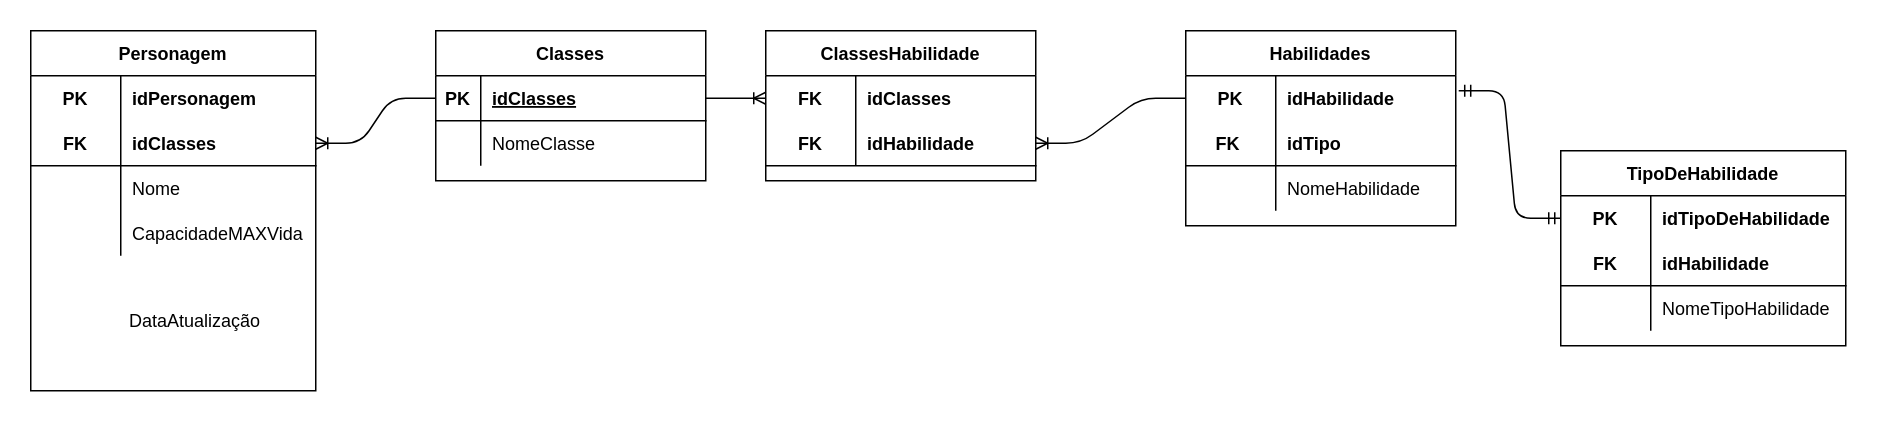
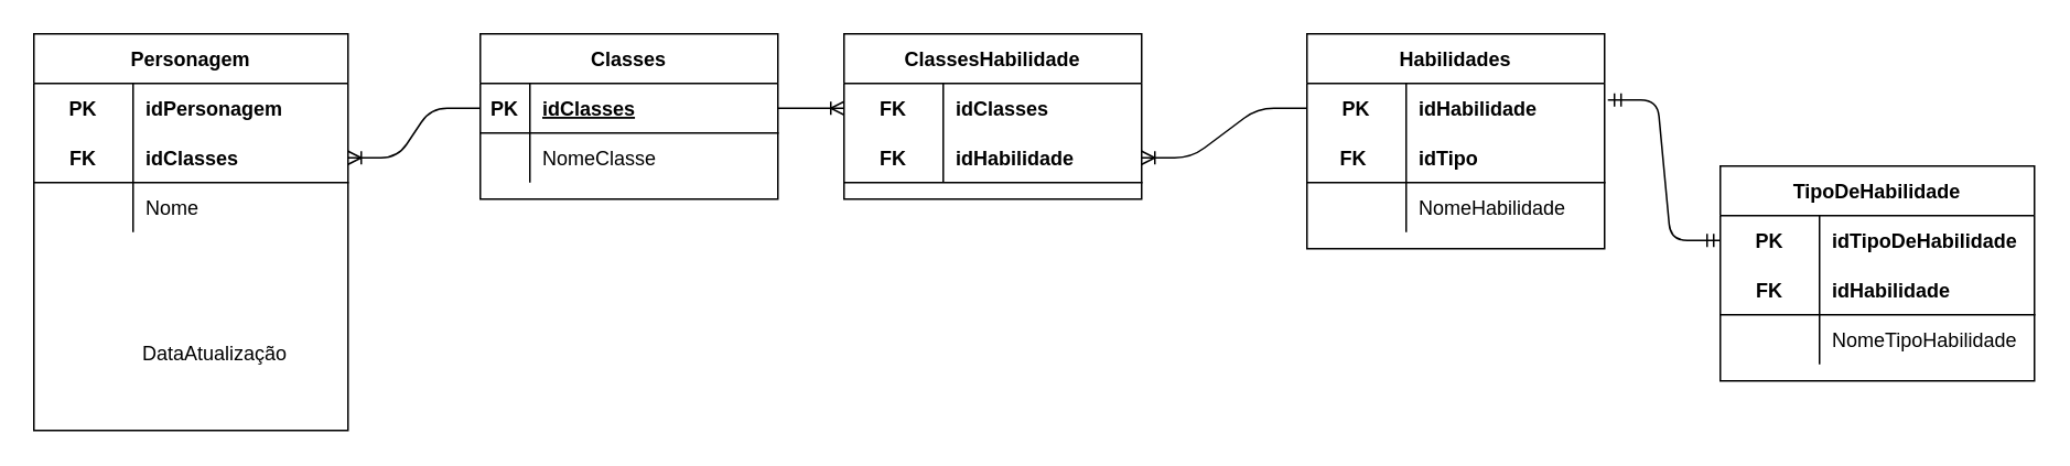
  <mxCell id="0" />
  <mxCell id="1" parent="0" />
  <mxCell id="2" value="Personagem" style="shape=table;startSize=30;container=1;collapsible=1;childLayout=tableLayout;fixedRows=1;rowLines=0;fontStyle=1;align=center;resizeLast=1;" vertex="1" parent="1"><mxGeometry x="20" y="20" width="190" height="240" as="geometry" /></mxCell>
  <mxCell id="3" value="" style="shape=partialRectangle;collapsible=0;dropTarget=0;pointerEvents=0;fillColor=none;top=0;left=0;bottom=0;right=0;points=[[0,0.5],[1,0.5]];portConstraint=eastwest;" vertex="1" parent="2"><mxGeometry y="30" width="190" height="30" as="geometry" /></mxCell>
  <mxCell id="4" value="PK" style="shape=partialRectangle;connectable=0;fillColor=none;top=0;left=0;bottom=0;right=0;fontStyle=1;overflow=hidden;" vertex="1" parent="3"><mxGeometry width="60" height="30" as="geometry" /></mxCell>
  <mxCell id="5" value="idPersonagem" style="shape=partialRectangle;connectable=0;fillColor=none;top=0;left=0;bottom=0;right=0;align=left;spacingLeft=6;fontStyle=1;overflow=hidden;" vertex="1" parent="3"><mxGeometry x="60" width="130" height="30" as="geometry" /></mxCell>
  <mxCell id="6" value="" style="shape=partialRectangle;collapsible=0;dropTarget=0;pointerEvents=0;fillColor=none;top=0;left=0;bottom=1;right=0;points=[[0,0.5],[1,0.5]];portConstraint=eastwest;" vertex="1" parent="2"><mxGeometry y="60" width="190" height="30" as="geometry" /></mxCell>
  <mxCell id="7" value="FK" style="shape=partialRectangle;connectable=0;fillColor=none;top=0;left=0;bottom=0;right=0;fontStyle=1;overflow=hidden;" vertex="1" parent="6"><mxGeometry width="60" height="30" as="geometry" /></mxCell>
  <mxCell id="8" value="idClasses" style="shape=partialRectangle;connectable=0;fillColor=none;top=0;left=0;bottom=0;right=0;align=left;spacingLeft=6;fontStyle=1;overflow=hidden;" vertex="1" parent="6"><mxGeometry x="60" width="130" height="30" as="geometry" /></mxCell>
  <mxCell id="9" value="" style="shape=partialRectangle;collapsible=0;dropTarget=0;pointerEvents=0;fillColor=none;top=0;left=0;bottom=0;right=0;points=[[0,0.5],[1,0.5]];portConstraint=eastwest;" vertex="1" parent="2"><mxGeometry y="90" width="190" height="30" as="geometry" /></mxCell>
  <mxCell id="10" value="" style="shape=partialRectangle;connectable=0;fillColor=none;top=0;left=0;bottom=0;right=0;editable=1;overflow=hidden;" vertex="1" parent="9"><mxGeometry width="60" height="30" as="geometry" /></mxCell>
  <mxCell id="11" value="Nome" style="shape=partialRectangle;connectable=0;fillColor=none;top=0;left=0;bottom=0;right=0;align=left;spacingLeft=6;overflow=hidden;" vertex="1" parent="9"><mxGeometry x="60" width="130" height="30" as="geometry" /></mxCell>
  <mxCell id="12" value="" style="shape=partialRectangle;collapsible=0;dropTarget=0;pointerEvents=0;fillColor=none;top=0;left=0;bottom=0;right=0;points=[[0,0.5],[1,0.5]];portConstraint=eastwest;" vertex="1" parent="2"><mxGeometry y="120" width="190" height="30" as="geometry" /></mxCell>
  <mxCell id="13" value="" style="shape=partialRectangle;connectable=0;fillColor=none;top=0;left=0;bottom=0;right=0;editable=1;overflow=hidden;" vertex="1" parent="12"><mxGeometry width="60" height="30" as="geometry" /></mxCell>
- <mxCell id="14" value="CapacidadeMAXVida" style="shape=partialRectangle;connectable=0;fillColor=none;top=0;left=0;bottom=0;right=0;align=left;spacingLeft=6;overflow=hidden;" vertex="1" parent="12"><mxGeometry x="60" width="130" height="30" as="geometry" /></mxCell>
  <mxCell id="15" value="DataAtualização" style="text;strokeColor=none;fillColor=none;spacingLeft=4;spacingRight=4;overflow=hidden;rotatable=0;points=[[0,0.5],[1,0.5]];portConstraint=eastwest;fontSize=12;" vertex="1" parent="1"><mxGeometry x="80" y="200" width="130" height="30" as="geometry" /></mxCell>
  <mxCell id="16" value="Classes" style="shape=table;startSize=30;container=1;collapsible=1;childLayout=tableLayout;fixedRows=1;rowLines=0;fontStyle=1;align=center;resizeLast=1;" vertex="1" parent="1"><mxGeometry x="290" y="20" width="180" height="100" as="geometry" /></mxCell>
  <mxCell id="17" value="" style="shape=partialRectangle;collapsible=0;dropTarget=0;pointerEvents=0;fillColor=none;top=0;left=0;bottom=1;right=0;points=[[0,0.5],[1,0.5]];portConstraint=eastwest;" vertex="1" parent="16"><mxGeometry y="30" width="180" height="30" as="geometry" /></mxCell>
  <mxCell id="18" value="PK" style="shape=partialRectangle;connectable=0;fillColor=none;top=0;left=0;bottom=0;right=0;fontStyle=1;overflow=hidden;" vertex="1" parent="17"><mxGeometry width="30" height="30" as="geometry" /></mxCell>
  <mxCell id="19" value="idClasses" style="shape=partialRectangle;connectable=0;fillColor=none;top=0;left=0;bottom=0;right=0;align=left;spacingLeft=6;fontStyle=5;overflow=hidden;" vertex="1" parent="17"><mxGeometry x="30" width="150" height="30" as="geometry" /></mxCell>
  <mxCell id="20" value="" style="shape=partialRectangle;collapsible=0;dropTarget=0;pointerEvents=0;fillColor=none;top=0;left=0;bottom=0;right=0;points=[[0,0.5],[1,0.5]];portConstraint=eastwest;" vertex="1" parent="16"><mxGeometry y="60" width="180" height="30" as="geometry" /></mxCell>
  <mxCell id="21" value="" style="shape=partialRectangle;connectable=0;fillColor=none;top=0;left=0;bottom=0;right=0;editable=1;overflow=hidden;" vertex="1" parent="20"><mxGeometry width="30" height="30" as="geometry" /></mxCell>
  <mxCell id="22" value="NomeClasse" style="shape=partialRectangle;connectable=0;fillColor=none;top=0;left=0;bottom=0;right=0;align=left;spacingLeft=6;overflow=hidden;" vertex="1" parent="20"><mxGeometry x="30" width="150" height="30" as="geometry" /></mxCell>
  <mxCell id="23" value="" style="edgeStyle=entityRelationEdgeStyle;fontSize=12;html=1;endArrow=ERoneToMany;entryX=1;entryY=0.5;entryDx=0;entryDy=0;exitX=0;exitY=0.5;exitDx=0;exitDy=0;" edge="1" parent="1" source="17" target="6"><mxGeometry width="100" height="100" relative="1" as="geometry"><mxPoint x="310" y="200" as="sourcePoint" /><mxPoint x="410" y="100" as="targetPoint" /></mxGeometry></mxCell>
  <mxCell id="24" value="ClassesHabilidade" style="shape=table;startSize=30;container=1;collapsible=1;childLayout=tableLayout;fixedRows=1;rowLines=0;fontStyle=1;align=center;resizeLast=1;" vertex="1" parent="1"><mxGeometry x="510" y="20" width="180" height="100" as="geometry" /></mxCell>
  <mxCell id="25" value="" style="shape=partialRectangle;collapsible=0;dropTarget=0;pointerEvents=0;fillColor=none;top=0;left=0;bottom=0;right=0;points=[[0,0.5],[1,0.5]];portConstraint=eastwest;" vertex="1" parent="24"><mxGeometry y="30" width="180" height="30" as="geometry" /></mxCell>
  <mxCell id="26" value="FK" style="shape=partialRectangle;connectable=0;fillColor=none;top=0;left=0;bottom=0;right=0;fontStyle=1;overflow=hidden;" vertex="1" parent="25"><mxGeometry width="60" height="30" as="geometry" /></mxCell>
  <mxCell id="27" value="idClasses" style="shape=partialRectangle;connectable=0;fillColor=none;top=0;left=0;bottom=0;right=0;align=left;spacingLeft=6;fontStyle=1;overflow=hidden;" vertex="1" parent="25"><mxGeometry x="60" width="120" height="30" as="geometry" /></mxCell>
  <mxCell id="28" value="" style="shape=partialRectangle;collapsible=0;dropTarget=0;pointerEvents=0;fillColor=none;top=0;left=0;bottom=1;right=0;points=[[0,0.5],[1,0.5]];portConstraint=eastwest;" vertex="1" parent="24"><mxGeometry y="60" width="180" height="30" as="geometry" /></mxCell>
  <mxCell id="29" value="FK" style="shape=partialRectangle;connectable=0;fillColor=none;top=0;left=0;bottom=0;right=0;fontStyle=1;overflow=hidden;" vertex="1" parent="28"><mxGeometry width="60" height="30" as="geometry" /></mxCell>
  <mxCell id="30" value="idHabilidade" style="shape=partialRectangle;connectable=0;fillColor=none;top=0;left=0;bottom=0;right=0;align=left;spacingLeft=6;fontStyle=1;overflow=hidden;" vertex="1" parent="28"><mxGeometry x="60" width="120" height="30" as="geometry" /></mxCell>
  <mxCell id="31" value="" style="edgeStyle=entityRelationEdgeStyle;fontSize=12;html=1;endArrow=ERoneToMany;exitX=1;exitY=0.5;exitDx=0;exitDy=0;entryX=0;entryY=0.5;entryDx=0;entryDy=0;" edge="1" parent="1" source="17" target="25"><mxGeometry width="100" height="100" relative="1" as="geometry"><mxPoint x="310" y="200" as="sourcePoint" /><mxPoint x="410" y="100" as="targetPoint" /></mxGeometry></mxCell>
  <mxCell id="32" value="Habilidades" style="shape=table;startSize=30;container=1;collapsible=1;childLayout=tableLayout;fixedRows=1;rowLines=0;fontStyle=1;align=center;resizeLast=1;" vertex="1" parent="1"><mxGeometry x="790" y="20" width="180" height="130" as="geometry" /></mxCell>
  <mxCell id="33" value="" style="shape=partialRectangle;collapsible=0;dropTarget=0;pointerEvents=0;fillColor=none;top=0;left=0;bottom=0;right=0;points=[[0,0.5],[1,0.5]];portConstraint=eastwest;" vertex="1" parent="32"><mxGeometry y="30" width="180" height="30" as="geometry" /></mxCell>
  <mxCell id="34" value="PK" style="shape=partialRectangle;connectable=0;fillColor=none;top=0;left=0;bottom=0;right=0;fontStyle=1;overflow=hidden;" vertex="1" parent="33"><mxGeometry width="60" height="30" as="geometry" /></mxCell>
  <mxCell id="35" value="idHabilidade" style="shape=partialRectangle;connectable=0;fillColor=none;top=0;left=0;bottom=0;right=0;align=left;spacingLeft=6;fontStyle=1;overflow=hidden;" vertex="1" parent="33"><mxGeometry x="60" width="120" height="30" as="geometry" /></mxCell>
  <mxCell id="36" value="" style="shape=partialRectangle;collapsible=0;dropTarget=0;pointerEvents=0;fillColor=none;top=0;left=0;bottom=1;right=0;points=[[0,0.5],[1,0.5]];portConstraint=eastwest;" vertex="1" parent="32"><mxGeometry y="60" width="180" height="30" as="geometry" /></mxCell>
  <mxCell id="37" value="FK " style="shape=partialRectangle;connectable=0;fillColor=none;top=0;left=0;bottom=0;right=0;fontStyle=1;overflow=hidden;" vertex="1" parent="36"><mxGeometry width="60" height="30" as="geometry" /></mxCell>
  <mxCell id="38" value="idTipo" style="shape=partialRectangle;connectable=0;fillColor=none;top=0;left=0;bottom=0;right=0;align=left;spacingLeft=6;fontStyle=1;overflow=hidden;" vertex="1" parent="36"><mxGeometry x="60" width="120" height="30" as="geometry" /></mxCell>
  <mxCell id="39" value="" style="shape=partialRectangle;collapsible=0;dropTarget=0;pointerEvents=0;fillColor=none;top=0;left=0;bottom=0;right=0;points=[[0,0.5],[1,0.5]];portConstraint=eastwest;" vertex="1" parent="32"><mxGeometry y="90" width="180" height="30" as="geometry" /></mxCell>
  <mxCell id="40" value="" style="shape=partialRectangle;connectable=0;fillColor=none;top=0;left=0;bottom=0;right=0;editable=1;overflow=hidden;" vertex="1" parent="39"><mxGeometry width="60" height="30" as="geometry" /></mxCell>
  <mxCell id="41" value="NomeHabilidade" style="shape=partialRectangle;connectable=0;fillColor=none;top=0;left=0;bottom=0;right=0;align=left;spacingLeft=6;overflow=hidden;" vertex="1" parent="39"><mxGeometry x="60" width="120" height="30" as="geometry" /></mxCell>
  <mxCell id="42" value="" style="edgeStyle=entityRelationEdgeStyle;fontSize=12;html=1;endArrow=ERoneToMany;entryX=1;entryY=0.5;entryDx=0;entryDy=0;" edge="1" parent="1" source="33" target="28"><mxGeometry width="100" height="100" relative="1" as="geometry"><mxPoint x="620" y="270" as="sourcePoint" /><mxPoint x="720" y="170" as="targetPoint" /></mxGeometry></mxCell>
  <mxCell id="43" value="TipoDeHabilidade" style="shape=table;startSize=30;container=1;collapsible=1;childLayout=tableLayout;fixedRows=1;rowLines=0;fontStyle=1;align=center;resizeLast=1;" vertex="1" parent="1"><mxGeometry x="1040" y="100" width="190" height="130" as="geometry" /></mxCell>
  <mxCell id="44" value="" style="shape=partialRectangle;collapsible=0;dropTarget=0;pointerEvents=0;fillColor=none;top=0;left=0;bottom=0;right=0;points=[[0,0.5],[1,0.5]];portConstraint=eastwest;" vertex="1" parent="43"><mxGeometry y="30" width="190" height="30" as="geometry" /></mxCell>
  <mxCell id="45" value="PK" style="shape=partialRectangle;connectable=0;fillColor=none;top=0;left=0;bottom=0;right=0;fontStyle=1;overflow=hidden;" vertex="1" parent="44"><mxGeometry width="60" height="30" as="geometry" /></mxCell>
  <mxCell id="46" value="idTipoDeHabilidade" style="shape=partialRectangle;connectable=0;fillColor=none;top=0;left=0;bottom=0;right=0;align=left;spacingLeft=6;fontStyle=1;overflow=hidden;" vertex="1" parent="44"><mxGeometry x="60" width="130" height="30" as="geometry" /></mxCell>
  <mxCell id="47" value="" style="shape=partialRectangle;collapsible=0;dropTarget=0;pointerEvents=0;fillColor=none;top=0;left=0;bottom=1;right=0;points=[[0,0.5],[1,0.5]];portConstraint=eastwest;" vertex="1" parent="43"><mxGeometry y="60" width="190" height="30" as="geometry" /></mxCell>
  <mxCell id="48" value="FK" style="shape=partialRectangle;connectable=0;fillColor=none;top=0;left=0;bottom=0;right=0;fontStyle=1;overflow=hidden;" vertex="1" parent="47"><mxGeometry width="60" height="30" as="geometry" /></mxCell>
  <mxCell id="49" value="idHabilidade" style="shape=partialRectangle;connectable=0;fillColor=none;top=0;left=0;bottom=0;right=0;align=left;spacingLeft=6;fontStyle=1;overflow=hidden;" vertex="1" parent="47"><mxGeometry x="60" width="130" height="30" as="geometry" /></mxCell>
  <mxCell id="50" value="" style="shape=partialRectangle;collapsible=0;dropTarget=0;pointerEvents=0;fillColor=none;top=0;left=0;bottom=0;right=0;points=[[0,0.5],[1,0.5]];portConstraint=eastwest;" vertex="1" parent="43"><mxGeometry y="90" width="190" height="30" as="geometry" /></mxCell>
  <mxCell id="51" value="" style="shape=partialRectangle;connectable=0;fillColor=none;top=0;left=0;bottom=0;right=0;editable=1;overflow=hidden;" vertex="1" parent="50"><mxGeometry width="60" height="30" as="geometry" /></mxCell>
  <mxCell id="52" value="NomeTipoHabilidade" style="shape=partialRectangle;connectable=0;fillColor=none;top=0;left=0;bottom=0;right=0;align=left;spacingLeft=6;overflow=hidden;" vertex="1" parent="50"><mxGeometry x="60" width="130" height="30" as="geometry" /></mxCell>
  <mxCell id="53" value="" style="edgeStyle=entityRelationEdgeStyle;fontSize=12;html=1;endArrow=ERmandOne;startArrow=ERmandOne;exitX=1.011;exitY=0.333;exitDx=0;exitDy=0;exitPerimeter=0;" edge="1" parent="1" source="33" target="44"><mxGeometry width="100" height="100" relative="1" as="geometry"><mxPoint x="1010" y="180" as="sourcePoint" /><mxPoint x="1110" y="80" as="targetPoint" /></mxGeometry></mxCell>
